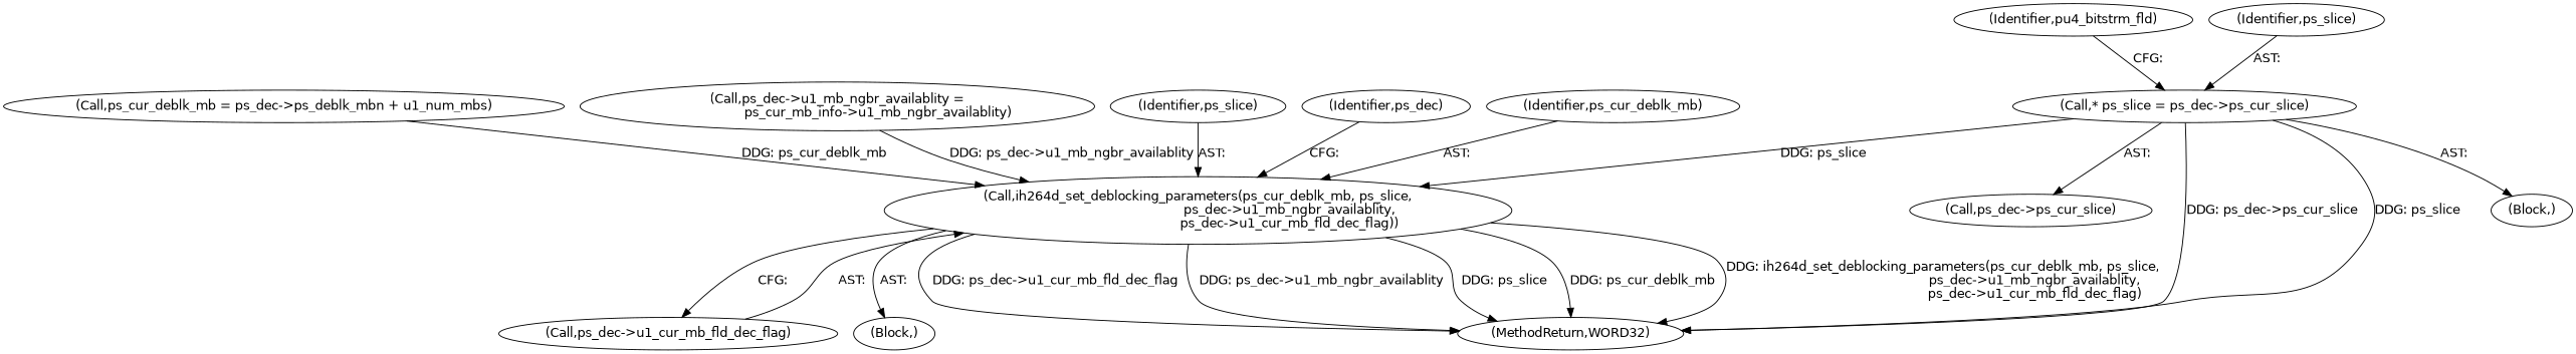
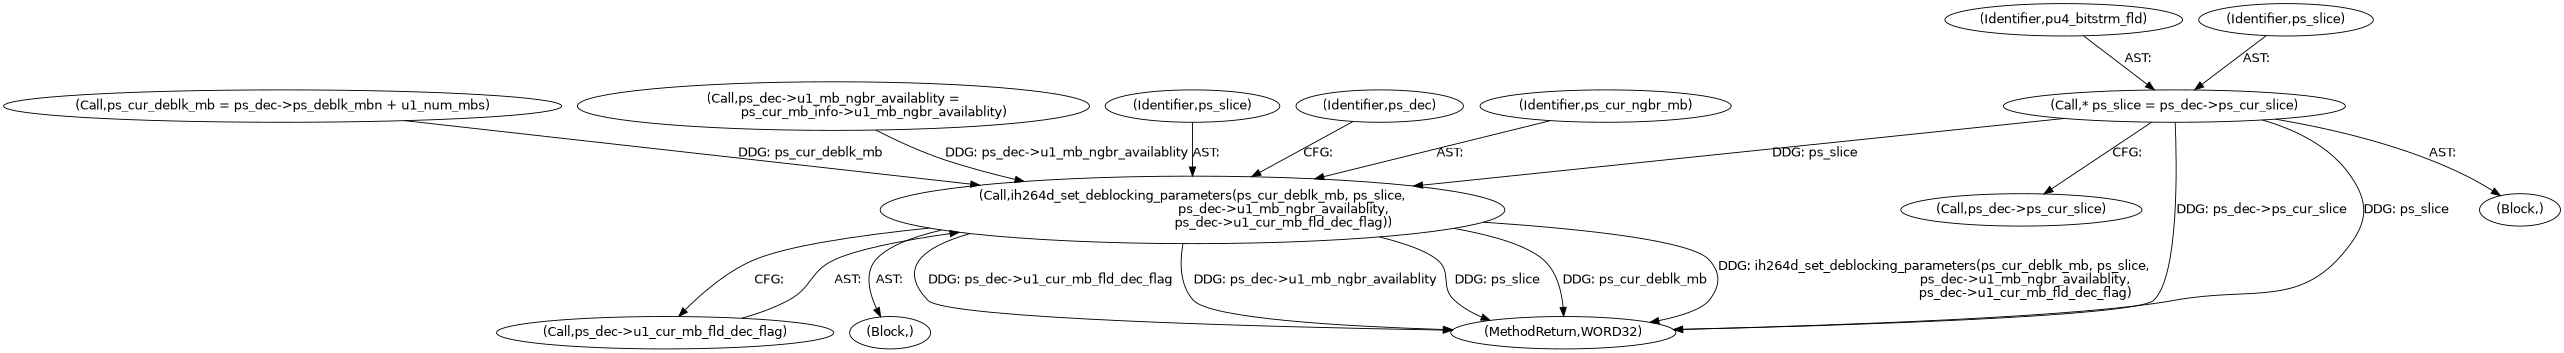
  digraph {
    fontname="DejaVu Sans"
    node [fontname="DejaVu Sans"]
    edge [fontname="DejaVu Sans"]
    n1 [label="(Call,* ps_slice = ps_dec->ps_cur_slice)"]
    n2 [label="(Call,ih264d_set_deblocking_parameters(ps_cur_deblk_mb, ps_slice,\n                                             ps_dec->u1_mb_ngbr_availablity,\n                                             ps_dec->u1_cur_mb_fld_dec_flag))"]
    n3 [label="(Call,ps_dec->ps_cur_slice)"]
    n4 [label="(MethodReturn,WORD32)"]
    n5 [label="(Block,)"]
    n6 [label="(Call,ps_dec->u1_cur_mb_fld_dec_flag)"]
    n7 [label="(Block,)"]
    n8 [label="(Call,ps_cur_deblk_mb = ps_dec->ps_deblk_mbn + u1_num_mbs)"]
    n9 [label="(Call,ps_dec->u1_mb_ngbr_availablity =\n                    ps_cur_mb_info->u1_mb_ngbr_availablity)"]
    n10 [label="(Identifier,pu4_bitstrm_fld)"]
    n11 [label="(Identifier,ps_slice)"]
    n12 [label="(Identifier,ps_slice)"]
    n13 [label="(Identifier,ps_dec)"]
-   n14 [label="(Identifier,ps_cur_deblk_mb)"]
+   n14 [label="(Identifier,ps_cur_ngbr_mb)"]
    n1 -> n2 [label="DDG: ps_slice"]
-   n1 -> n3 [label="AST: "]
+   n1 -> n3 [label="CFG: "]
    n1 -> n4 [label="DDG: ps_dec->ps_cur_slice"]
    n1 -> n4 [label="DDG: ps_slice"]
    n1 -> n5 [label="AST: "]
    n2 -> n4 [label="DDG: ps_cur_deblk_mb"]
    n2 -> n4 [label="DDG: ih264d_set_deblocking_parameters(ps_cur_deblk_mb, ps_slice,\n                                             ps_dec->u1_mb_ngbr_availablity,\n                                             ps_dec->u1_cur_mb_fld_dec_flag)"]
    n2 -> n4 [label="DDG: ps_dec->u1_cur_mb_fld_dec_flag"]
    n2 -> n4 [label="DDG: ps_dec->u1_mb_ngbr_availablity"]
    n2 -> n4 [label="DDG: ps_slice"]
    n2 -> n6 [label="CFG: "]
    n2 -> n7 [label="AST: "]
    n6 -> n2 [label="AST: "]
    n8 -> n2 [label="DDG: ps_cur_deblk_mb"]
    n9 -> n2 [label="DDG: ps_dec->u1_mb_ngbr_availablity"]
-   n10 -> n1 [label="CFG: "]
+   n10 -> n1 [label="AST: "]
    n11 -> n2 [label="AST: "]
    n12 -> n1 [label="AST: "]
    n13 -> n2 [label="CFG: "]
    n14 -> n2 [label="AST: "]
  }
